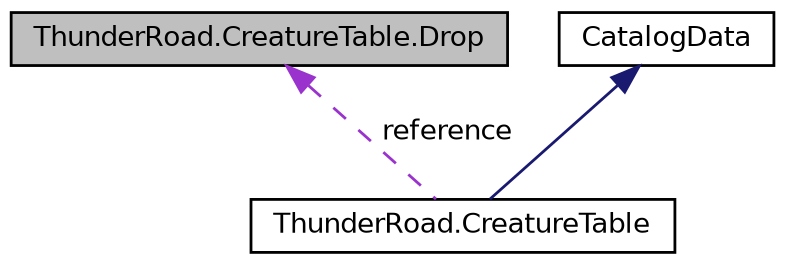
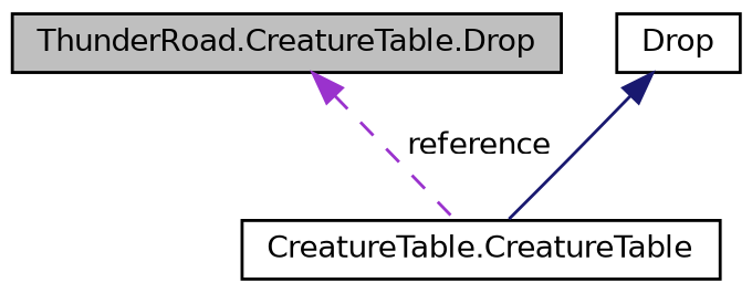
  digraph {
    node [color=black fillcolor=white fontname=Helvetica fontsize=10 shape=record style=filled]
    edge [dir=back fontname=Helvetica fontsize=10 labelfontname=Helvetica labelfontsize=10]
    n1 [fillcolor=grey75 fontcolor=black height=0.2 label="ThunderRoad.CreatureTable.Drop" width=0.4]
-   n2 [height=0.2 label="ThunderRoad.CreatureTable" width=0.4]
-   n3 [height=0.2 label=CatalogData width=0.4]
+   n2 [height=0.2 label="CreatureTable.CreatureTable" width=0.4]
+   n3 [height=0.2 label=Drop width=0.4]
    n1 -> n2 [color=darkorchid3 label=" reference" style=dashed]
    n3 -> n2 [color=midnightblue style=solid]
  }
